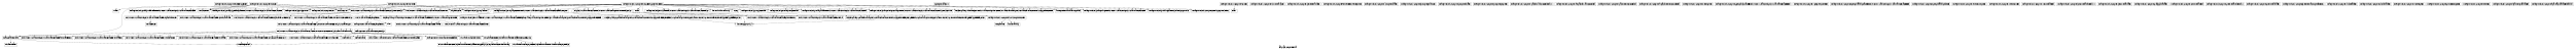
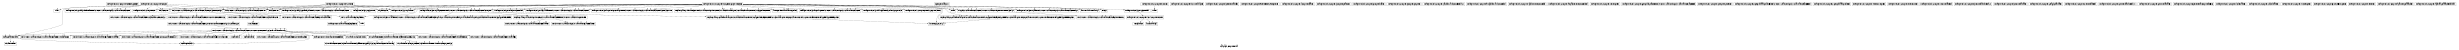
  digraph {
    label="Call graph: compute_msd.ll"
    node [shape=record]
    n1 [label="{_ZN9LAMMPS_NS7Compute4lockEPNS_3FixEll}"]
    n2 [label="{_ZN9LAMMPS_NS10ComputeMSDC2EPNS_6LAMMPSEiPPc}"]
    n3 [label="{_ZN9LAMMPS_NS7ComputeC2EPNS_6LAMMPSEiPPc}"]
    n4 [label="{_ZNSaIcEC1Ev}"]
    n5 [label="{_ZNSt7__cxx1112basic_stringIcSt11char_traitsIcESaIcEEC2IS3_EEPKcRKS3_}"]
    n6 [label="{_ZN9LAMMPS_NS7ComputeD2Ev}"]
    n7 [label="{_Znam}"]
    n8 [label="{_ZN9LAMMPS_NS5Error3allERKNSt7__cxx1112basic_stringIcSt11char_traitsIcESaIcEEEiS8_}"]
    n9 [label="{_ZNSt7__cxx1112basic_stringIcSt11char_traitsIcESaIcEED1Ev}"]
    n10 [label="{_ZNSaIcED1Ev}"]
    n11 [label="{llvm.umul.with.overflow.i64}"]
    n12 [label="{_ZN9LAMMPS_NS5Group3xcmEidPd}"]
    n13 [label="{strcmp}"]
    n14 [label="{_ZN9LAMMPS_NS5Group4massEi}"]
    n15 [label="{_ZN9LAMMPS_NS6Domain5unmapEPKdiPd}"]
    n16 [label="{__dynamic_cast}"]
    n17 [label="{_ZN9LAMMPS_NS6Modify7add_fixERKNSt7__cxx1112basic_stringIcSt11char_traitsIcESaIcEEEi}"]
    n18 [label="{_ZN9LAMMPS_NS5utils16missing_cmd_argsERKNSt7__cxx1112basic_stringIcSt11char_traitsIcESaIcEEEiS8_PNS_5ErrorE}"]
    n19 [label="{_ZN3fmt6v9_lmp7vformatB5cxx11ENS0_17basic_string_viewIcEENS0_17basic_format_argsINS0_20basic_format_contextINS0_8appenderEcEEEE}"]
    n20 [label="{_ZN3fmt6v9_lmp16make_format_argsINS0_20basic_format_contextINS0_8appenderEcEEJRPcS6_EEENS0_16format_arg_storeIT_JDpNSt9remove_cvINSt16remove_referenceIT0_E4typeEE4typeEEEEDpOSB_}"]
    n21 [label="{llvm.memcpy.p0.p0.i64}"]
    n22 [label="{llvm.experimental.noalias.scope.decl}"]
    n23 [label="{_ZNSt11char_traitsIcE6lengthEPKc}"]
    n24 [label="{_ZN9LAMMPS_NS5utils6strdupERKNSt7__cxx1112basic_stringIcSt11char_traitsIcESaIcEEE}"]
    n25 [label="{_ZStplIcSt11char_traitsIcESaIcEENSt7__cxx1112basic_stringIT_T0_T1_EEPKS5_OS8_}"]
    n26 [label="{_ZN9LAMMPS_NS5Error3allIJRPcEEEvRKNSt7__cxx1112basic_stringIcSt11char_traitsIcESaIcEEEiSB_DpOT_}"]
    n27 [label="{_ZN9LAMMPS_NS5utils7logicalEPKciS2_bPNS_6LAMMPSE}"]
    n28 [label="{_ZNSt7__cxx1112basic_stringIcSt11char_traitsIcESaIcEE13_M_local_dataEv}"]
    n29 [label="{_ZNSt7__cxx1112basic_stringIcSt11char_traitsIcESaIcEE12_Alloc_hiderC1EPcRKS3_}"]
    n30 [label="{_ZNSt7__cxx1112basic_stringIcSt11char_traitsIcESaIcEE12_M_constructIPKcEEvT_S8_}"]
    n31 [label="{_ZNSt7__cxx1112basic_stringIcSt11char_traitsIcESaIcEE12_Alloc_hiderD2Ev}"]
    n32 [label="{_ZN9LAMMPS_NS10ComputeMSD14compute_vectorEv}"]
    n33 [label="{_ZN9__gnu_cxx11char_traitsIcE6lengthEPKc}"]
    n34 [label="{strlen}"]
    n35 [label="{_ZNSt7__cxx1112basic_stringIcSt11char_traitsIcESaIcEE6insertEmPKc}"]
-   n36 [label="{_ZNSt7__cxx1112basic_stringIcSt11char_traitsIcESaIcEEC1EOS4_}"]
    n37 [label="{_ZN3fmt6v9_lmp17basic_string_viewIcEC2ISt11char_traitsIcESaIcEEERKNSt7__cxx1112basic_stringIcT_T0_EE}"]
    n38 [label="{_ZN3fmt6v9_lmp16make_format_argsINS0_20basic_format_contextINS0_8appenderEcEEJRPcEEENS0_16format_arg_storeIT_JDpNSt9remove_cvINSt16remove_referenceIT0_E4typeEE4typeEEEEDpOSB_}"]
    n39 [label="{_ZN9LAMMPS_NS5Error4_allERKNSt7__cxx1112basic_stringIcSt11char_traitsIcESaIcEEEiN3fmt6v9_lmp17basic_string_viewIcEENSA_17basic_format_argsINSA_20basic_format_contextINSA_8appenderEcEEEE}"]
    n40 [label="{_ZNSt7__cxx1112basic_stringIcSt11char_traitsIcESaIcEE16_M_construct_auxIPKcEEvT_S8_St12__false_type}"]
    n41 [label="{_ZNSaIcED2Ev}"]
-   n42 [label="{_ZN9__gnu_cxx11char_traitsIcE2eqERKcS3_}"]
    n43 [label="{_ZNKSt7__cxx1112basic_stringIcSt11char_traitsIcESaIcEE4dataEv}"]
    n44 [label="{_ZNKSt7__cxx1112basic_stringIcSt11char_traitsIcESaIcEE4sizeEv}"]
    n45 [label="{_ZNSt7__cxx1112basic_stringIcSt11char_traitsIcESaIcEE12_M_constructIPKcEEvT_S8_St20forward_iterator_tag}"]
    n46 [label="{__gxx_personality_v0}"]
    n47 [label="{_ZN9LAMMPS_NS10ComputeMSDD2Ev}"]
    n48 [label="{_ZN9LAMMPS_NS6Modify10delete_fixERKNSt7__cxx1112basic_stringIcSt11char_traitsIcESaIcEEE}"]
    n49 [label="{_ZdaPv}"]
    n50 [label="{__clang_call_terminate}"]
    n51 [label="{__cxa_begin_catch}"]
    n52 [label="{_ZSt9terminatev}"]
    n53 [label="{_ZN9__gnu_cxx17__is_null_pointerIKcEEbPT_}"]
    n54 [label="{_ZSt19__throw_logic_errorPKc}"]
    n55 [label="{_ZSt8distanceIPKcENSt15iterator_traitsIT_E15difference_typeES3_S3_}"]
    n56 [label="{_ZNSt7__cxx1112basic_stringIcSt11char_traitsIcESaIcEE9_M_createERmm}"]
    n57 [label="{_ZNSt7__cxx1112basic_stringIcSt11char_traitsIcESaIcEE7_M_dataEPc}"]
    n58 [label="{_ZNSt7__cxx1112basic_stringIcSt11char_traitsIcESaIcEE11_M_capacityEm}"]
    n59 [label="{_ZNKSt7__cxx1112basic_stringIcSt11char_traitsIcESaIcEE7_M_dataEv}"]
    n60 [label="{_ZNSt7__cxx1112basic_stringIcSt11char_traitsIcESaIcEE13_S_copy_charsEPcPKcS7_}"]
    n61 [label="{_ZNSt7__cxx1112basic_stringIcSt11char_traitsIcESaIcEE10_M_disposeEv}"]
    n62 [label="{__cxa_rethrow}"]
    n63 [label="{__cxa_end_catch}"]
    n64 [label="{_ZNSt7__cxx1112basic_stringIcSt11char_traitsIcESaIcEE13_M_set_lengthEm}"]
    n65 [label="{_ZN9LAMMPS_NS10ComputeMSDD0Ev}"]
    n66 [label="{_ZdlPv}"]
    n67 [label="{_ZN9LAMMPS_NS10ComputeMSD4initEv}"]
    n68 [label="{_ZNK9LAMMPS_NS6Modify13get_fix_by_idERKNSt7__cxx1112basic_stringIcSt11char_traitsIcESaIcEEE}"]
    n69 [label="{_ZN9LAMMPS_NS5Group5countEi}"]
    n70 [label="{llvm.fmuladd.f64}"]
    n71 [label="{MPI_Allreduce}"]
    n72 [label="{_ZN9LAMMPS_NS10ComputeMSD10set_arraysEi}"]
    n73 [label="{_ZN9LAMMPS_NS7Compute15reset_extra_dofEv}"]
    n74 [label="{_ZN9LAMMPS_NS7Compute9init_listEiPNS_9NeighListE}"]
    n75 [label="{_ZN9LAMMPS_NS7Compute14compute_scalarEv}"]
    n76 [label="{_ZN9LAMMPS_NS7Compute15compute_peratomEv}"]
    n77 [label="{_ZN9LAMMPS_NS7Compute13compute_localEv}"]
    n78 [label="{_ZN9LAMMPS_NS7Compute15compute_pergridEv}"]
    n79 [label="{_ZN9LAMMPS_NS7Compute17pack_forward_commEiPiPdiS1_}"]
    n80 [label="{_ZN9LAMMPS_NS7Compute19unpack_forward_commEiiPd}"]
    n81 [label="{_ZN9LAMMPS_NS7Compute17pack_reverse_commEiiPd}"]
    n82 [label="{_ZN9LAMMPS_NS7Compute19unpack_reverse_commEiPiPd}"]
    n83 [label="{_ZN9LAMMPS_NS7Compute10reset_gridEv}"]
    n84 [label="{_ZN9LAMMPS_NS7Compute16get_grid_by_nameERKNSt7__cxx1112basic_stringIcSt11char_traitsIcESaIcEEERi}"]
    n85 [label="{_ZN9LAMMPS_NS7Compute17get_grid_by_indexEi}"]
    n86 [label="{_ZN9LAMMPS_NS7Compute20get_griddata_by_nameEiRKNSt7__cxx1112basic_stringIcSt11char_traitsIcESaIcEEERi}"]
    n87 [label="{_ZN9LAMMPS_NS7Compute21get_griddata_by_indexEi}"]
    n88 [label="{_ZN9LAMMPS_NS7Compute14dof_remove_preEv}"]
    n89 [label="{_ZN9LAMMPS_NS7Compute10dof_removeEi}"]
    n90 [label="{_ZN9LAMMPS_NS7Compute11remove_biasEiPd}"]
    n91 [label="{_ZN9LAMMPS_NS7Compute15remove_bias_thrEiPdS1_}"]
    n92 [label="{_ZN9LAMMPS_NS7Compute15remove_bias_allEv}"]
    n93 [label="{_ZN9LAMMPS_NS7Compute16reapply_bias_allEv}"]
    n94 [label="{_ZN9LAMMPS_NS7Compute12restore_biasEiPd}"]
    n95 [label="{_ZN9LAMMPS_NS7Compute16restore_bias_thrEiPdS1_}"]
    n96 [label="{_ZN9LAMMPS_NS7Compute16restore_bias_allEv}"]
    n97 [label="{_ZN9LAMMPS_NS7Compute23reset_extra_compute_fixEPKc}"]
    n98 [label="{_ZN9LAMMPS_NS7Compute11lock_enableEv}"]
    n99 [label="{_ZN9LAMMPS_NS7Compute12lock_disableEv}"]
    n100 [label="{_ZN9LAMMPS_NS7Compute11lock_lengthEv}"]
    n101 [label="{_ZN9LAMMPS_NS7Compute6unlockEPNS_3FixE}"]
    n102 [label="{_ZN9LAMMPS_NS7Compute7refreshEv}"]
    n103 [label="{_ZN9LAMMPS_NS7Compute19pair_setup_callbackEii}"]
    n104 [label="{_ZN9LAMMPS_NS7Compute19pair_tally_callbackEiiiidddddd}"]
    n105 [label="{_ZSt19__iterator_categoryIPKcENSt15iterator_traitsIT_E17iterator_categoryERKS3_}"]
    n106 [label="{_ZSt10__distanceIPKcENSt15iterator_traitsIT_E15difference_typeES3_S3_St26random_access_iterator_tag}"]
    n2 -> n3
    n2 -> n4
    n2 -> n5
    n2 -> n6
    n2 -> n7
    n2 -> n8
    n2 -> n9
    n2 -> n10
    n2 -> n11
    n2 -> n12
    n2 -> n13
    n2 -> n14
    n2 -> n15
    n2 -> n16
    n2 -> n17
    n2 -> n18
    n2 -> n19
    n2 -> n20
    n2 -> n21
    n2 -> n22
    n2 -> n23
    n2 -> n24
    n2 -> n25
    n2 -> n26
    n2 -> n27
    n5 -> n23
    n5 -> n28
    n5 -> n29
    n5 -> n30
    n5 -> n31
    n12 -> n32
    n20 -> n21
    n23 -> n33
    n23 -> n34
    n25 -> n35
-   n25 -> n36
    n26 -> n37
    n26 -> n38
    n26 -> n39
    n30 -> n40
    n31 -> n41
    n32 -> n70
    n32 -> n71
-   n33 -> n42
    n37 -> n43
    n37 -> n44
    n38 -> n21
    n40 -> n45
    n45 -> n50
    n45 -> n51
    n45 -> n53
    n45 -> n54
    n45 -> n55
    n45 -> n56
    n45 -> n57
    n45 -> n58
    n45 -> n59
    n45 -> n60
    n45 -> n61
    n45 -> n62
    n45 -> n63
    n45 -> n64
    n47 -> n4
    n47 -> n5
    n47 -> n6
    n47 -> n9
    n47 -> n10
    n47 -> n48
    n47 -> n49
    n47 -> n50
    n50 -> n51
    n50 -> n52
    n55 -> n105
    n55 -> n106
    n65 -> n66
    n67 -> n5
    n67 -> n9
    n67 -> n10
    n67 -> n14
    n67 -> n16
    n67 -> n26
    n67 -> n68
    n67 -> n69
  }
